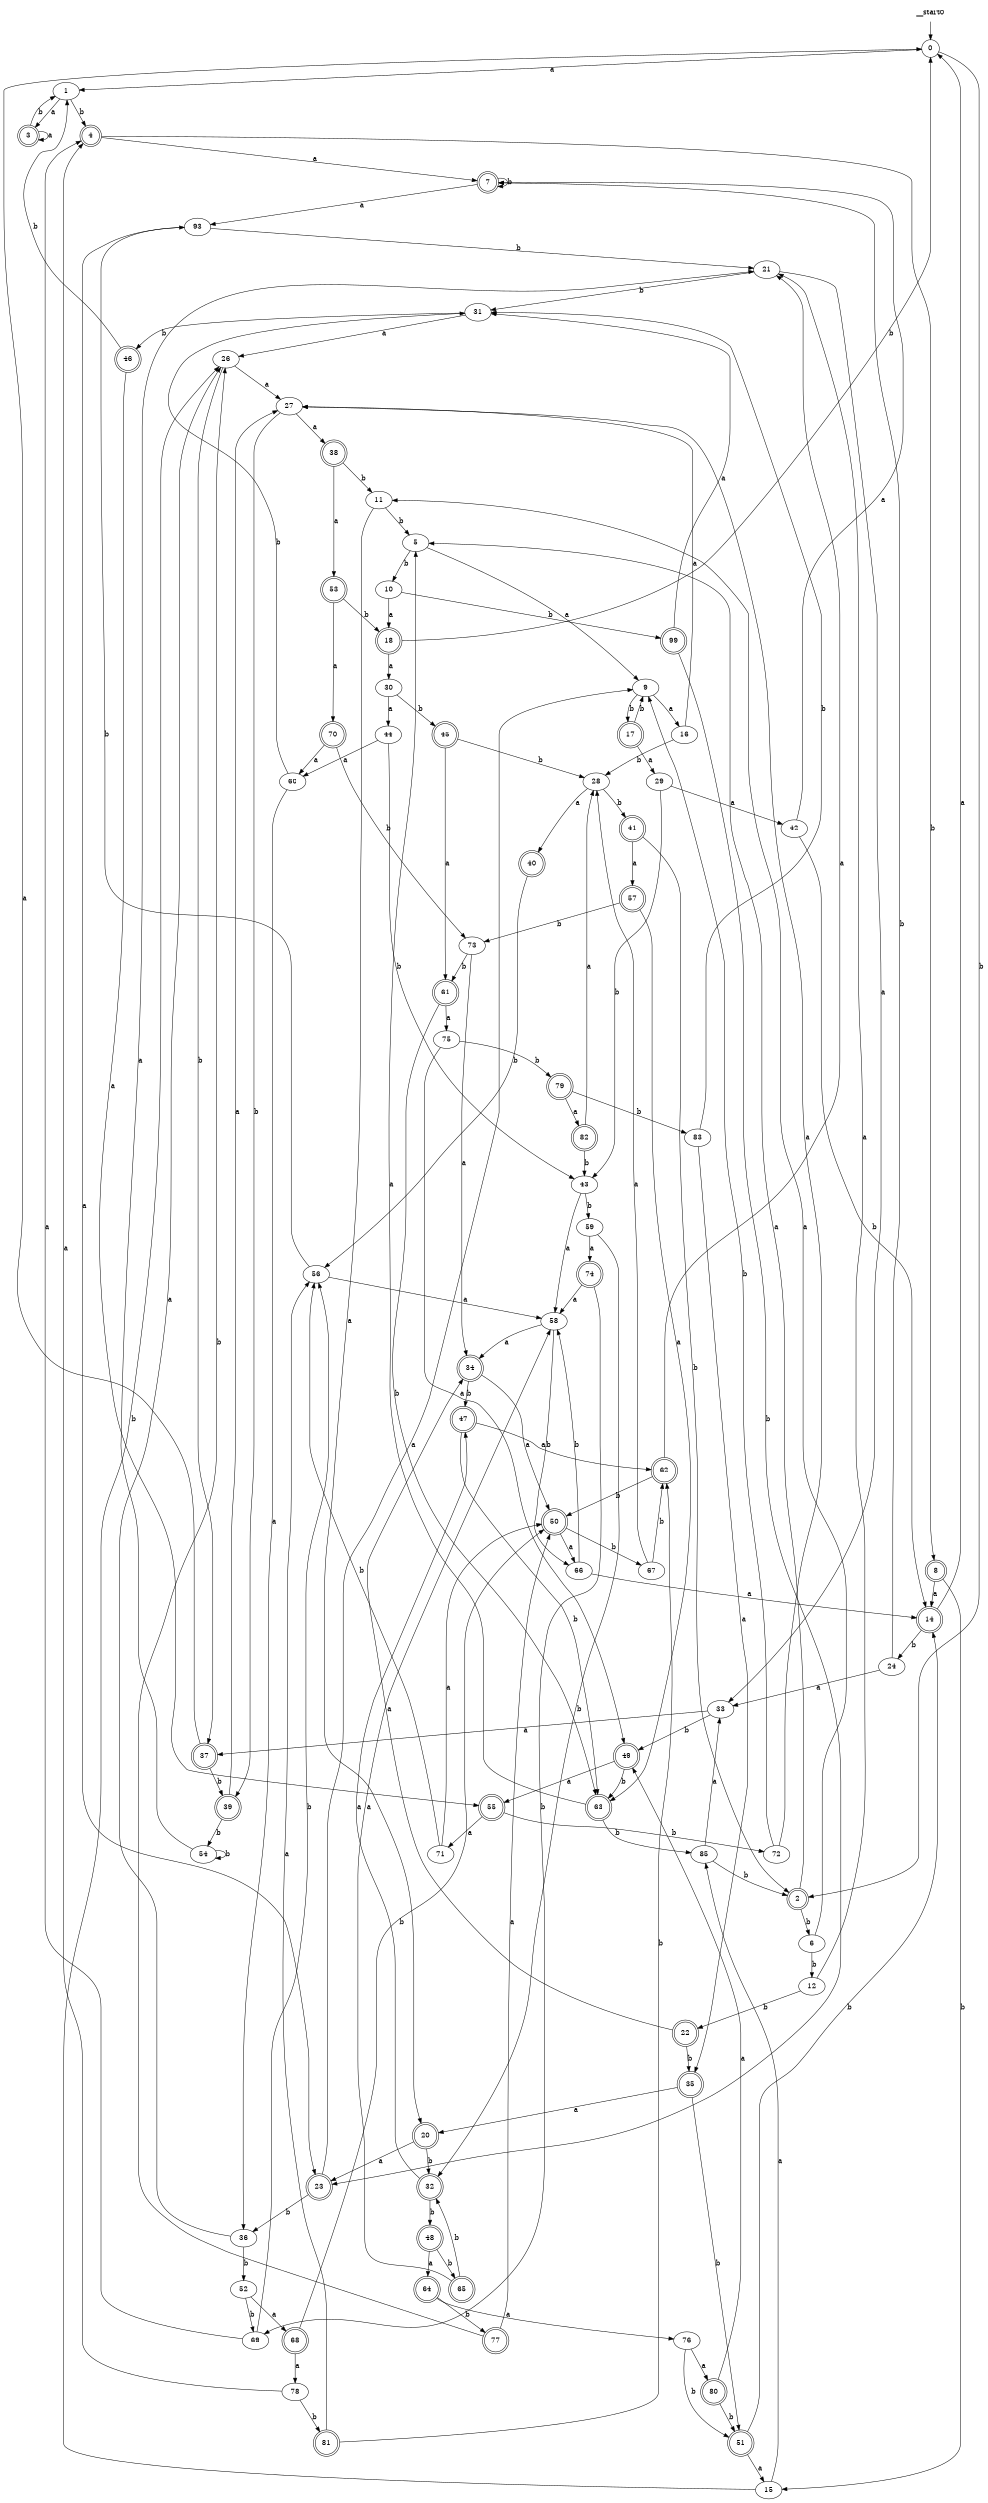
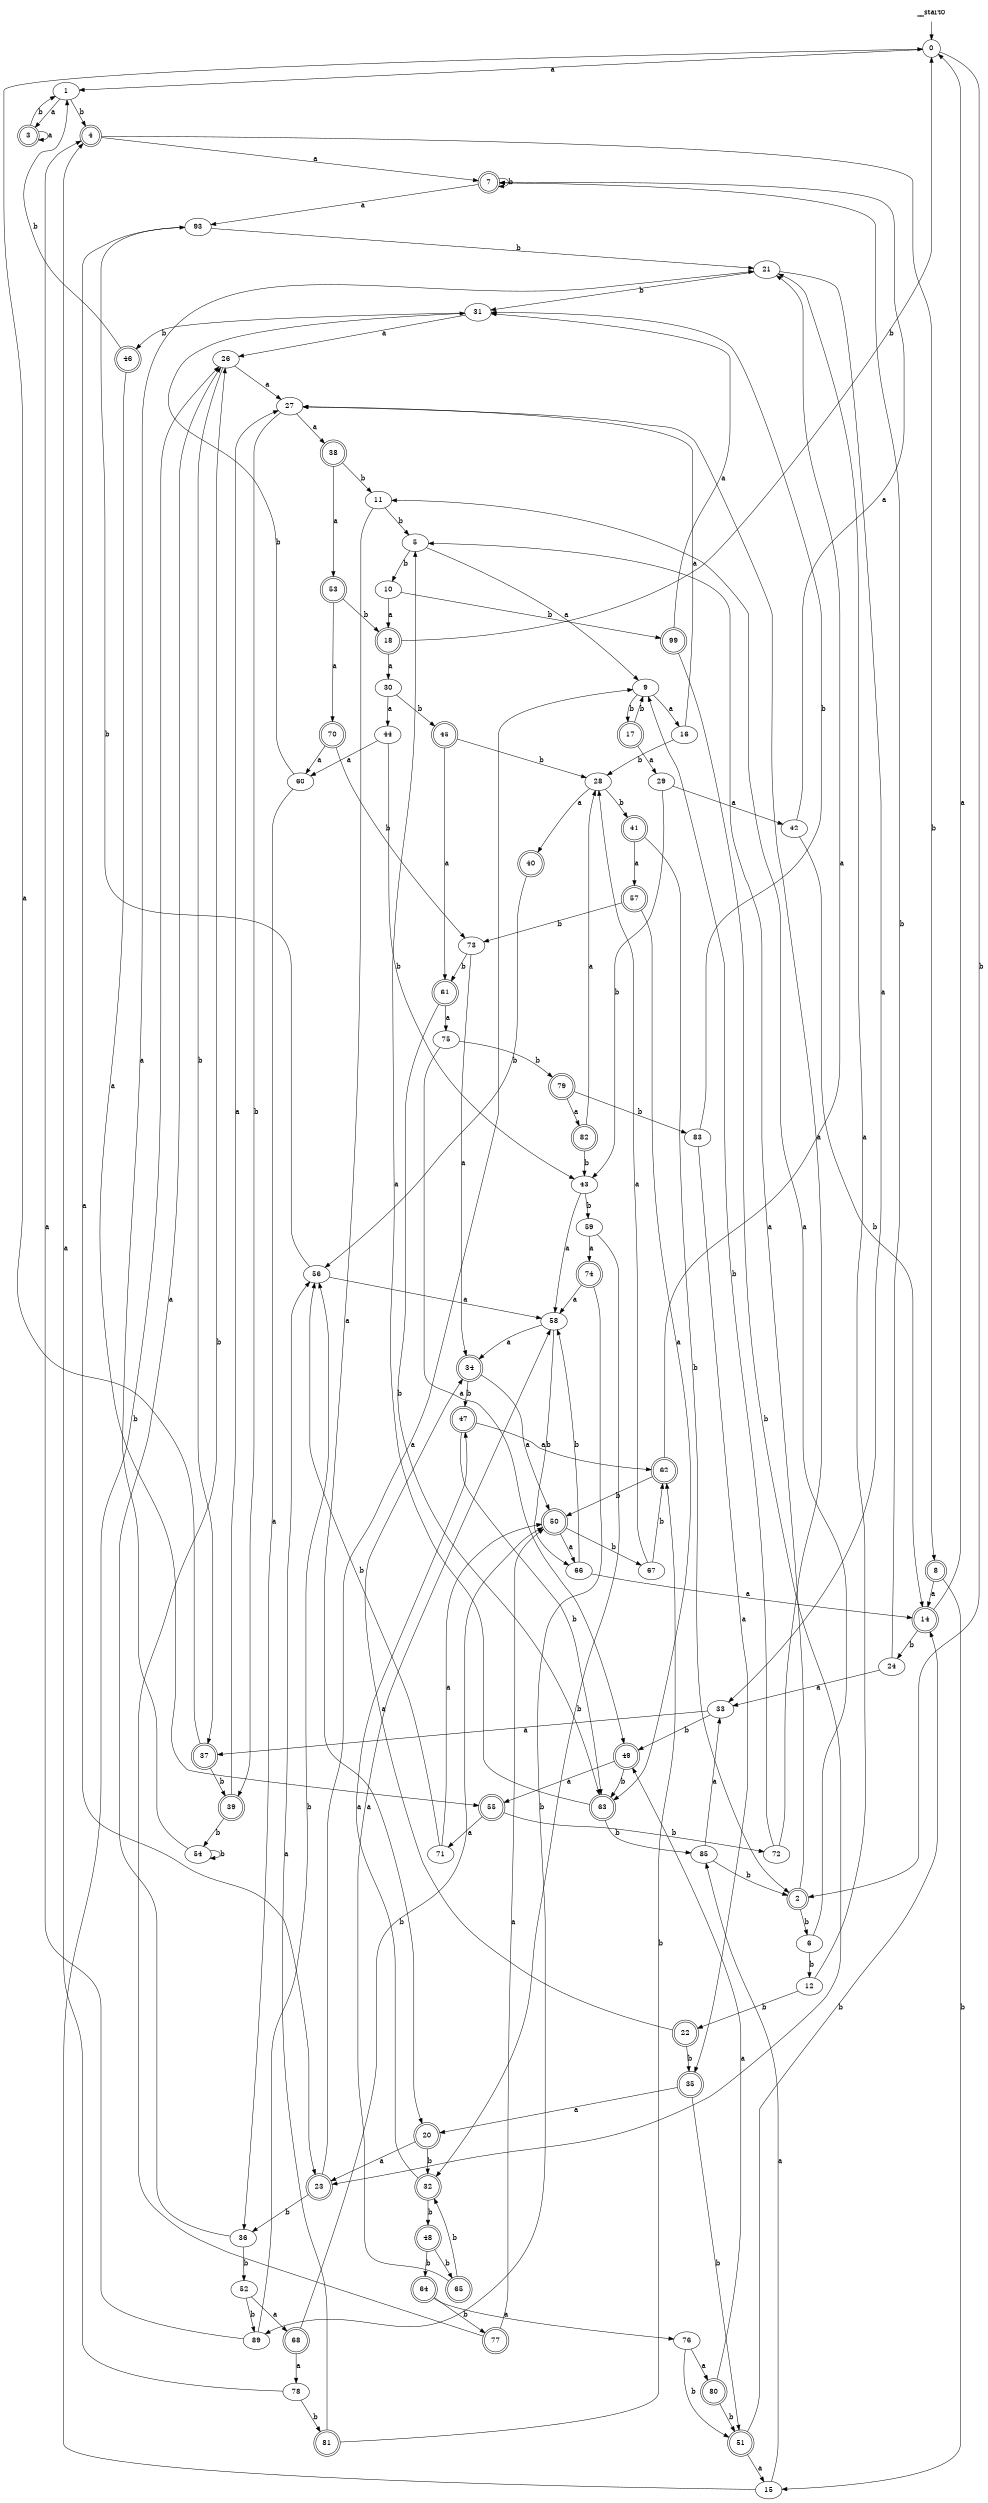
  digraph {
    node [shape=doublecircle]
    __start0 [shape=none]
    0 [shape=circle]
    1 [shape=""]
    2
    3
    4
    5 [shape=""]
    6 [shape=""]
    7
    8
    9 [shape=""]
    10 [shape=""]
    11 [shape=""]
    12 [shape=""]
    n15 [label=93 shape=""]
    14
    15 [shape=""]
    16 [shape=""]
    17
    18
    n21 [label=99]
    20
    21 [shape=""]
    22
    23
    24 [shape=""]
    n27 [label=85 shape=""]
    26 [shape=""]
    27 [shape=""]
    28 [shape=""]
    29 [shape=""]
    30 [shape=""]
    31 [shape=""]
    32
    33 [shape=""]
    34
    35
    36 [shape=""]
    37
    38
    39
    40
    41
    42 [shape=""]
    43 [shape=""]
    44 [shape=""]
    45
    46
    47
    48
    49
    50
    51
    52 [shape=""]
    53
    54 [shape=""]
    56 [shape=""]
    57
    58 [shape=""]
    59 [shape=""]
    60 [shape=""]
    61
    55
    62
    63
    64
    65
    66 [shape=""]
    67 [shape=""]
    68
-   69 [shape=""]
+   69 [label=89 shape=""]
    70
    71 [shape=""]
    72 [shape=""]
    73 [shape=""]
    74
    75 [shape=""]
    76 [shape=""]
    77
    78 [shape=""]
    79
    80
    81
    82
    83 [shape=""]
    __start0 -> 0
    0 -> 1 [label=a]
    0 -> 2 [label=b]
    1 -> 3 [label=a]
    1 -> 4 [label=b]
    2 -> 5 [label=a]
    2 -> 6 [label=b]
    3 -> 1 [label=b]
    3 -> 3 [label=a]
    4 -> 7 [label=a]
    4 -> 8 [label=b]
    5 -> 9 [label=a]
    5 -> 10 [label=b]
    6 -> 11 [label=a]
    6 -> 12 [label=b]
    7 -> 7 [label=b]
    7 -> n15 [label=a]
    8 -> 14 [label=a]
    8 -> 15 [label=b]
    9 -> 16 [label=a]
    9 -> 17 [label=b]
    10 -> 18 [label=a]
    10 -> n21 [label=b]
    11 -> 5 [label=b]
    11 -> 20 [label=a]
    12 -> 21 [label=a]
    12 -> 22 [label=b]
    n15 -> 21 [label=b]
    n15 -> 23 [label=a]
    14 -> 0 [label=a]
    14 -> 24 [label=b]
    15 -> n27 [label=a]
    15 -> 26 [label=b]
    16 -> 27 [label=a]
    16 -> 28 [label=b]
    17 -> 9 [label=b]
    17 -> 29 [label=a]
    18 -> 0 [label=b]
    18 -> 30 [label=a]
    n21 -> 23 [label=b]
    n21 -> 31 [label=a]
    20 -> 23 [label=a]
    20 -> 32 [label=b]
    21 -> 31 [label=b]
    21 -> 33 [label=a]
    22 -> 34 [label=a]
    22 -> 35 [label=b]
    23 -> 9 [label=a]
    23 -> 36 [label=b]
    24 -> 7 [label=b]
    24 -> 33 [label=a]
    n27 -> 2 [label=b]
    n27 -> 33 [label=a]
    26 -> 27 [label=a]
    26 -> 37 [label=b]
    27 -> 38 [label=a]
    27 -> 39 [label=b]
    28 -> 40 [label=a]
    28 -> 41 [label=b]
    29 -> 42 [label=a]
    29 -> 43 [label=b]
    30 -> 44 [label=a]
    30 -> 45 [label=b]
    31 -> 26 [label=a]
    31 -> 46 [label=b]
    32 -> 47 [label=a]
    32 -> 48 [label=b]
    33 -> 37 [label=a]
    33 -> 49 [label=b]
    34 -> 47 [label=b]
    34 -> 50 [label=a]
    35 -> 20 [label=a]
    35 -> 51 [label=b]
    36 -> 26 [label=a]
    36 -> 52 [label=b]
    37 -> 0 [label=a]
    37 -> 39 [label=b]
    38 -> 11 [label=b]
    38 -> 53 [label=a]
    39 -> 27 [label=a]
    39 -> 54 [label=b]
    40 -> 56 [label=b]
    41 -> 2 [label=b]
    41 -> 57 [label=a]
    42 -> 7 [label=a]
    42 -> 14 [label=b]
    43 -> 58 [label=a]
    43 -> 59 [label=b]
    44 -> 43 [label=b]
    44 -> 60 [label=a]
    45 -> 28 [label=b]
    45 -> 61 [label=a]
    46 -> 1 [label=b]
    46 -> 55 [label=a]
    47 -> 62 [label=a]
    47 -> 63 [label=b]
-   48 -> 64 [label=a]
+   48 -> 64 [label=b]
    48 -> 65 [label=b]
    49 -> 55 [label=a]
    49 -> 63 [label=b]
    50 -> 66 [label=a]
    50 -> 67 [label=b]
    51 -> 14 [label=b]
    51 -> 15 [label=a]
    52 -> 68 [label=a]
    52 -> 69 [label=b]
    53 -> 18 [label=b]
    53 -> 70 [label=a]
    54 -> 21 [label=a]
    54 -> 54 [label=b]
    56 -> n15 [label=b]
    56 -> 58 [label=a]
    57 -> 63 [label=a]
    57 -> 73 [label=b]
    58 -> 34 [label=a]
    58 -> 66 [label=b]
    59 -> 32 [label=b]
    59 -> 74 [label=a]
    60 -> 31 [label=b]
    60 -> 36 [label=a]
    61 -> 63 [label=b]
    61 -> 75 [label=a]
    55 -> 71 [label=a]
    55 -> 72 [label=b]
    62 -> 21 [label=a]
    62 -> 50 [label=b]
    63 -> 5 [label=a]
    63 -> n27 [label=b]
    64 -> 76 [label=a]
    64 -> 77 [label=b]
    65 -> 32 [label=b]
    65 -> 58 [label=a]
    66 -> 14 [label=a]
    66 -> 58 [label=b]
    67 -> 28 [label=a]
    67 -> 62 [label=b]
    68 -> 50 [label=b]
    68 -> 78 [label=a]
    69 -> 4 [label=a]
    69 -> 56 [label=b]
    70 -> 60 [label=a]
    70 -> 73 [label=b]
    71 -> 50 [label=a]
    71 -> 56 [label=b]
    72 -> 9 [label=b]
    72 -> 27 [label=a]
    73 -> 34 [label=a]
    73 -> 61 [label=b]
    74 -> 58 [label=a]
    74 -> 69 [label=b]
    75 -> 49 [label=a]
    75 -> 79 [label=b]
    76 -> 51 [label=b]
    76 -> 80 [label=a]
    77 -> 26 [label=b]
    77 -> 50 [label=a]
    78 -> 4 [label=a]
    78 -> 81 [label=b]
    79 -> 82 [label=a]
    79 -> 83 [label=b]
    80 -> 49 [label=a]
    80 -> 51 [label=b]
    81 -> 56 [label=a]
    81 -> 62 [label=b]
    82 -> 28 [label=a]
    82 -> 43 [label=b]
    83 -> 31 [label=b]
    83 -> 35 [label=a]
  }
